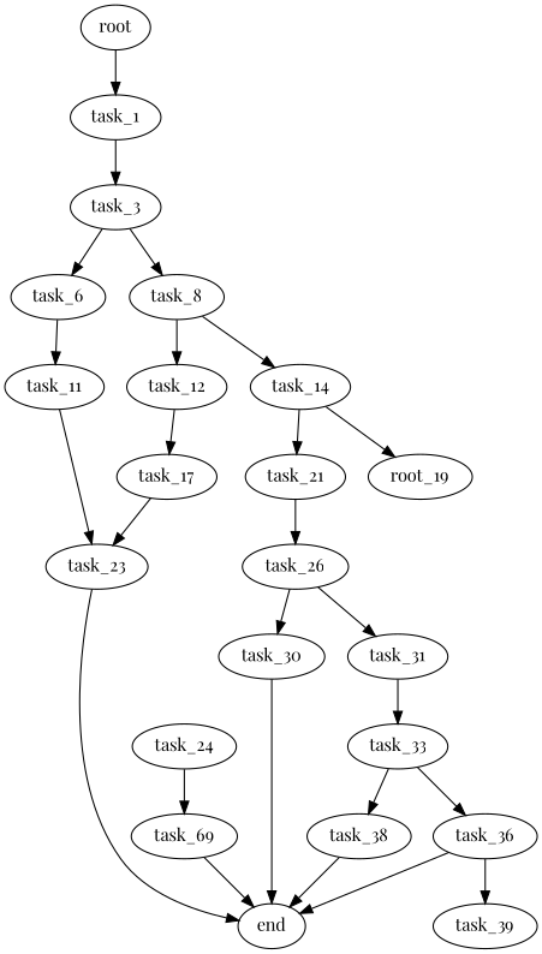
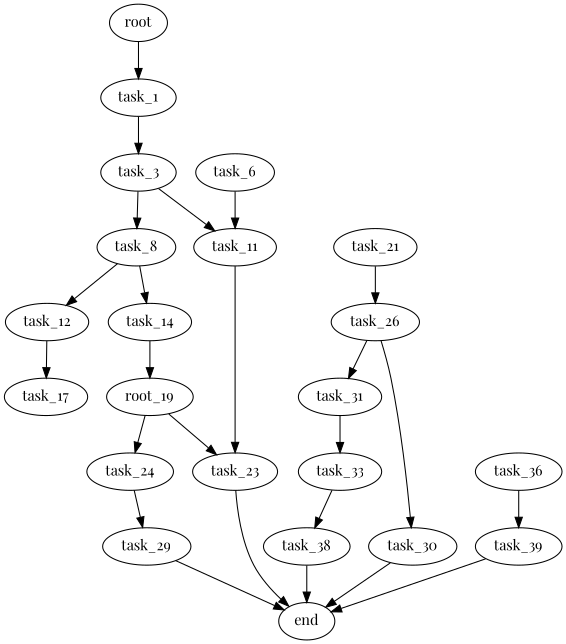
  digraph {
    fontname="Playfair Display"
    node [fontname="Playfair Display"]
    edge [fontname="Playfair Display"]
    root
    task_1
    task_3
    task_6
    task_8
    task_11
    task_12
    task_14
    task_23
    task_17
    n11 [label=root_19]
    task_21
    task_24
    task_26
    end
-   task_29 [label=task_69]
+   task_29
    task_30
    task_31
    task_33
    task_36
    task_38
    task_39
    root -> task_1
    task_1 -> task_3
-   task_3 -> task_6
+   task_3 -> task_11
    task_3 -> task_8
    task_6 -> task_11
    task_8 -> task_12
    task_8 -> task_14
    task_11 -> task_23
    task_12 -> task_17
    task_14 -> n11
-   task_14 -> task_21
    task_23 -> end
-   task_17 -> task_23
+   n11 -> task_23
+   n11 -> task_24
    task_21 -> task_26
    task_24 -> task_29
    task_26 -> task_30
    task_26 -> task_31
    task_29 -> end
    task_30 -> end
    task_31 -> task_33
-   task_33 -> task_36
    task_33 -> task_38
    task_36 -> task_39
    task_38 -> end
-   task_36 -> end
+   task_39 -> end
  }
